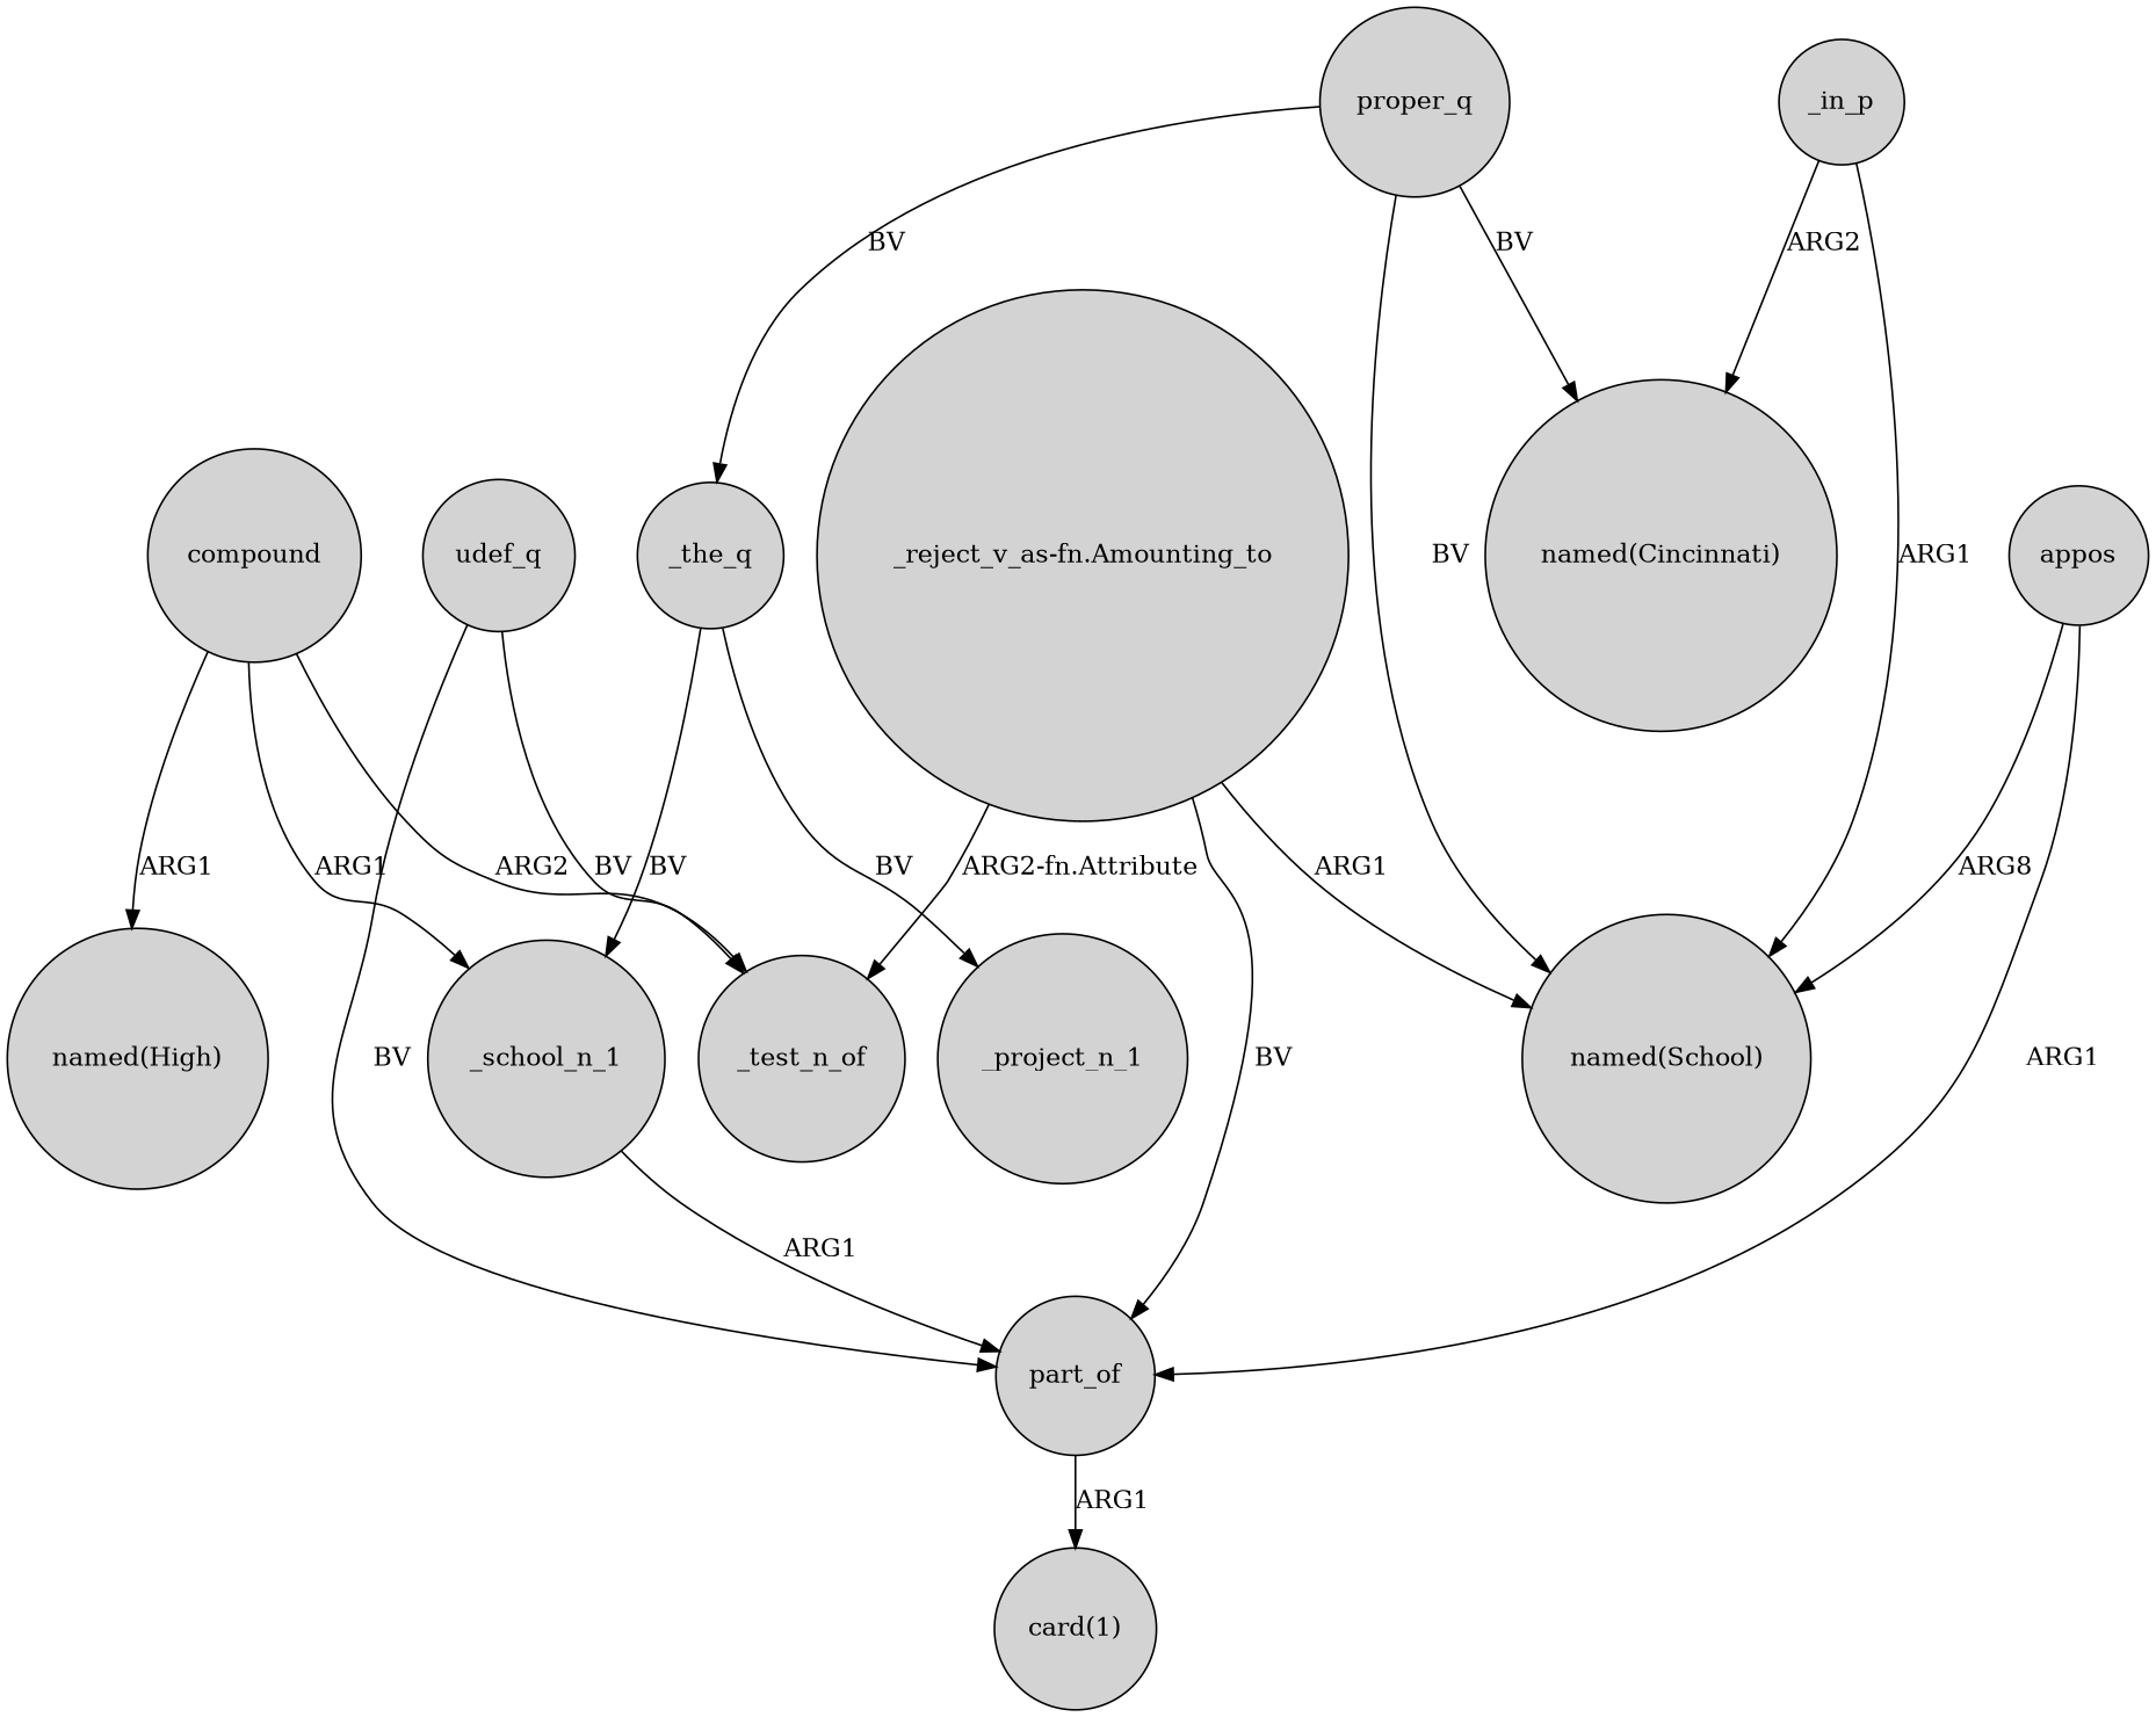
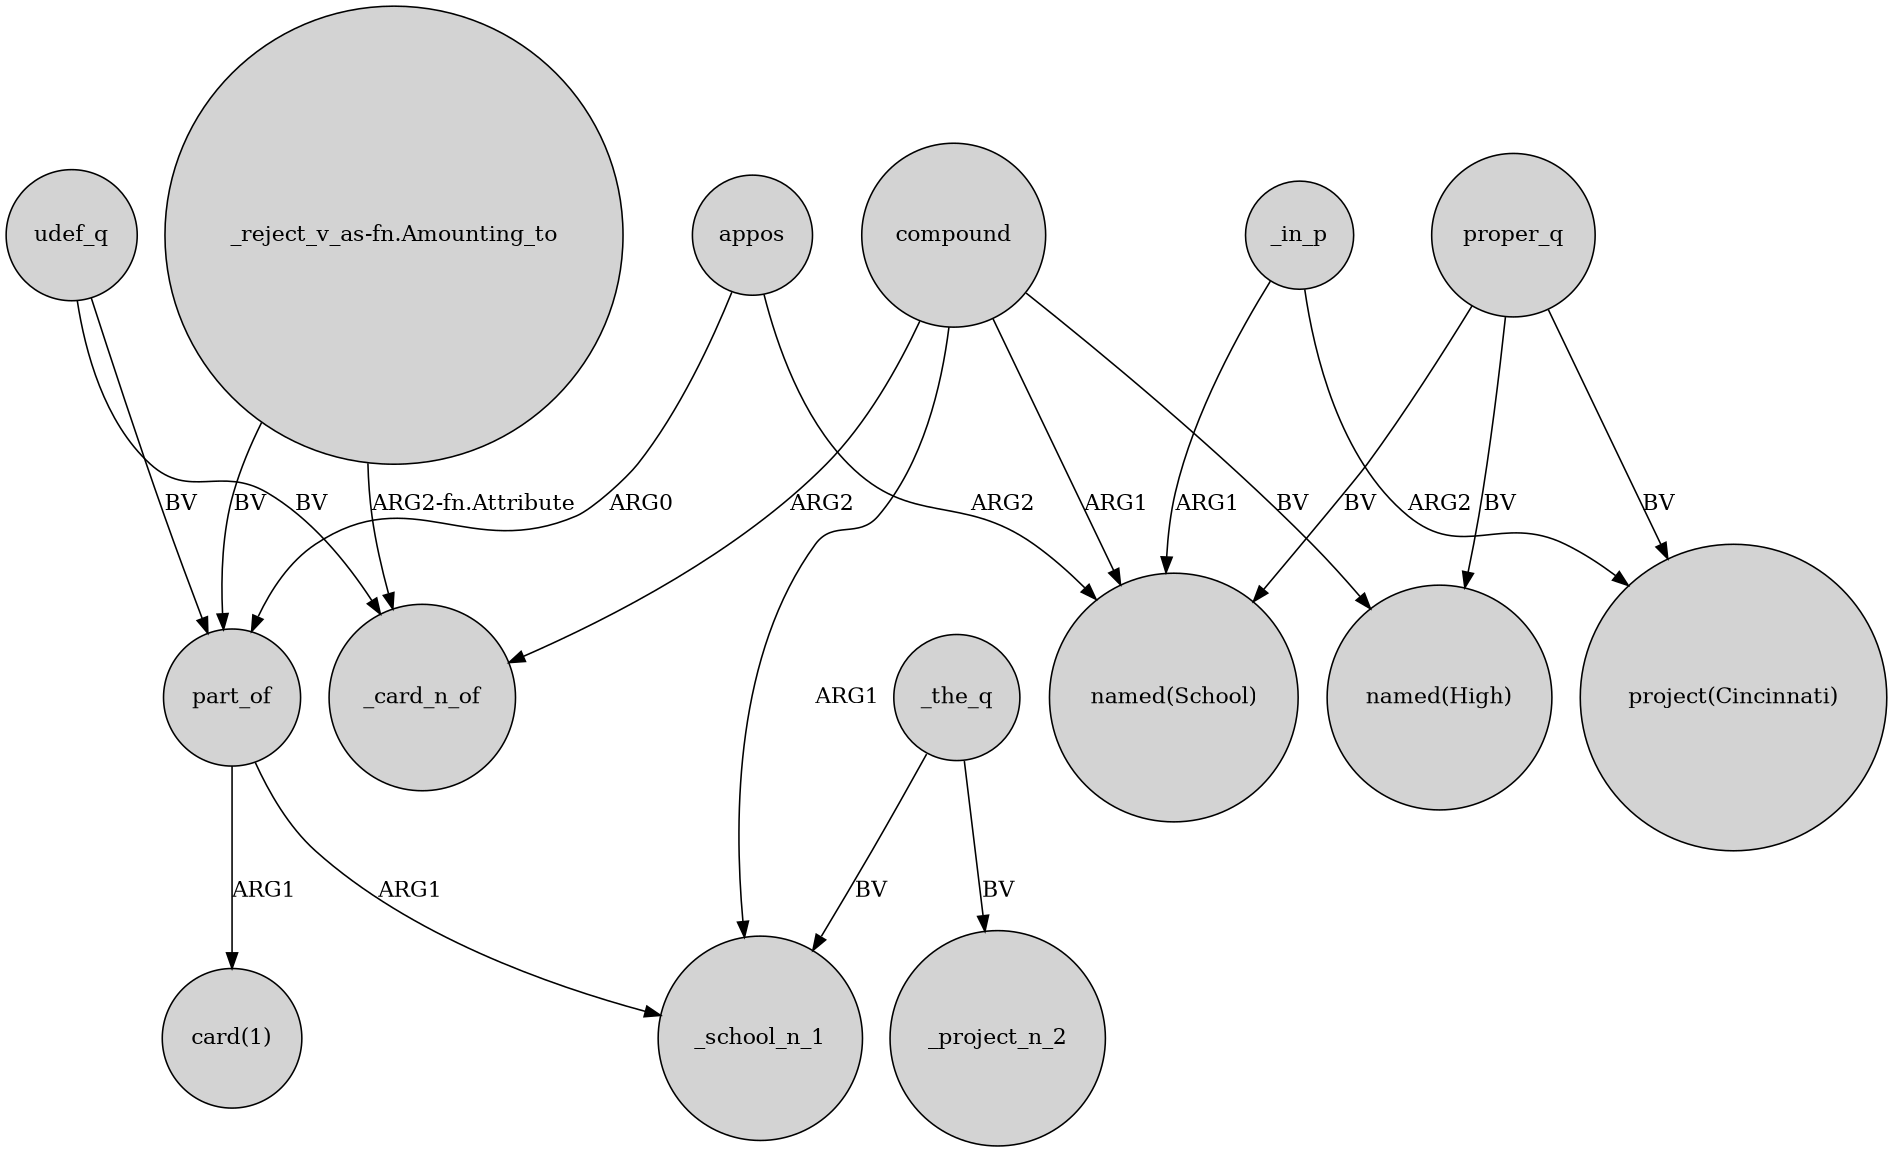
  digraph {
    node [shape=circle style=filled]
    compound
    "named(High)"
-   _test_n_of
+   _test_n_of [label=_card_n_of]
    _school_n_1
    "named(School)"
    _the_q
-   _project_n_1
+   _project_n_1 [label=_project_n_2]
    proper_q
-   "named(Cincinnati)"
+   "named(Cincinnati)" [label="project(Cincinnati)"]
    udef_q
    part_of
    "card(1)"
    "_reject_v_as-fn.Amounting_to"
    appos
    _in_p
-   compound -> "named(High)" [label=ARG1]
+   compound -> "named(High)" [label=BV]
    compound -> _test_n_of [label=ARG2]
    compound -> _school_n_1 [label=ARG1]
-   "_reject_v_as-fn.Amounting_to" -> "named(School)" [label=ARG1]
+   compound -> "named(School)" [label=ARG1]
    _the_q -> _school_n_1 [label=BV]
    _the_q -> _project_n_1 [label=BV]
-   proper_q -> _the_q [label=BV]
+   proper_q -> "named(High)" [label=BV]
    proper_q -> "named(School)" [label=BV]
    proper_q -> "named(Cincinnati)" [label=BV]
    udef_q -> _test_n_of [label=BV]
    udef_q -> part_of [label=BV]
-   _school_n_1 -> part_of [label=ARG1]
+   part_of -> _school_n_1 [label=ARG1]
    part_of -> "card(1)" [label=ARG1]
    "_reject_v_as-fn.Amounting_to" -> _test_n_of [label="ARG2-fn.Attribute"]
    "_reject_v_as-fn.Amounting_to" -> part_of [label=BV]
-   appos -> "named(School)" [label=ARG8]
-   appos -> part_of [label=ARG1]
+   appos -> "named(School)" [label=ARG2]
+   appos -> part_of [label=ARG0]
    _in_p -> "named(School)" [label=ARG1]
    _in_p -> "named(Cincinnati)" [label=ARG2]
  }
